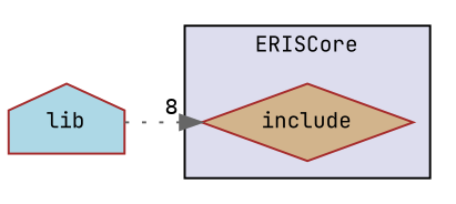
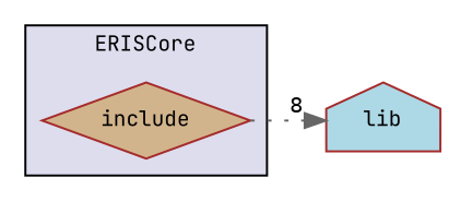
  digraph {
    compound=true
    rankdir=LR
    fontname="JetBrains Mono"
    node [fontname="JetBrains Mono" fontsize=10 style=filled color=brown]
    n1 [fillcolor=tan label=include pencolor=black shape=diamond]
    n2 [fillcolor=lightblue label=lib shape=house]
    subgraph cluster_1 {
      bgcolor="#ddddee"
      fontsize=10
      label=ERISCore
      pencolor=black
      n1
    }
-   n2 -> n1 [headlabel=8 labeldistance=1.5 labelfontname=Helvetica labelfontsize=10 color=gray40 style=dotted fontname="JetBrains Mono"]
+   n1 -> n2 [headlabel=8 labeldistance=1.5 labelfontname=Helvetica labelfontsize=10 color=gray40 style=dotted fontname="JetBrains Mono"]
  }
